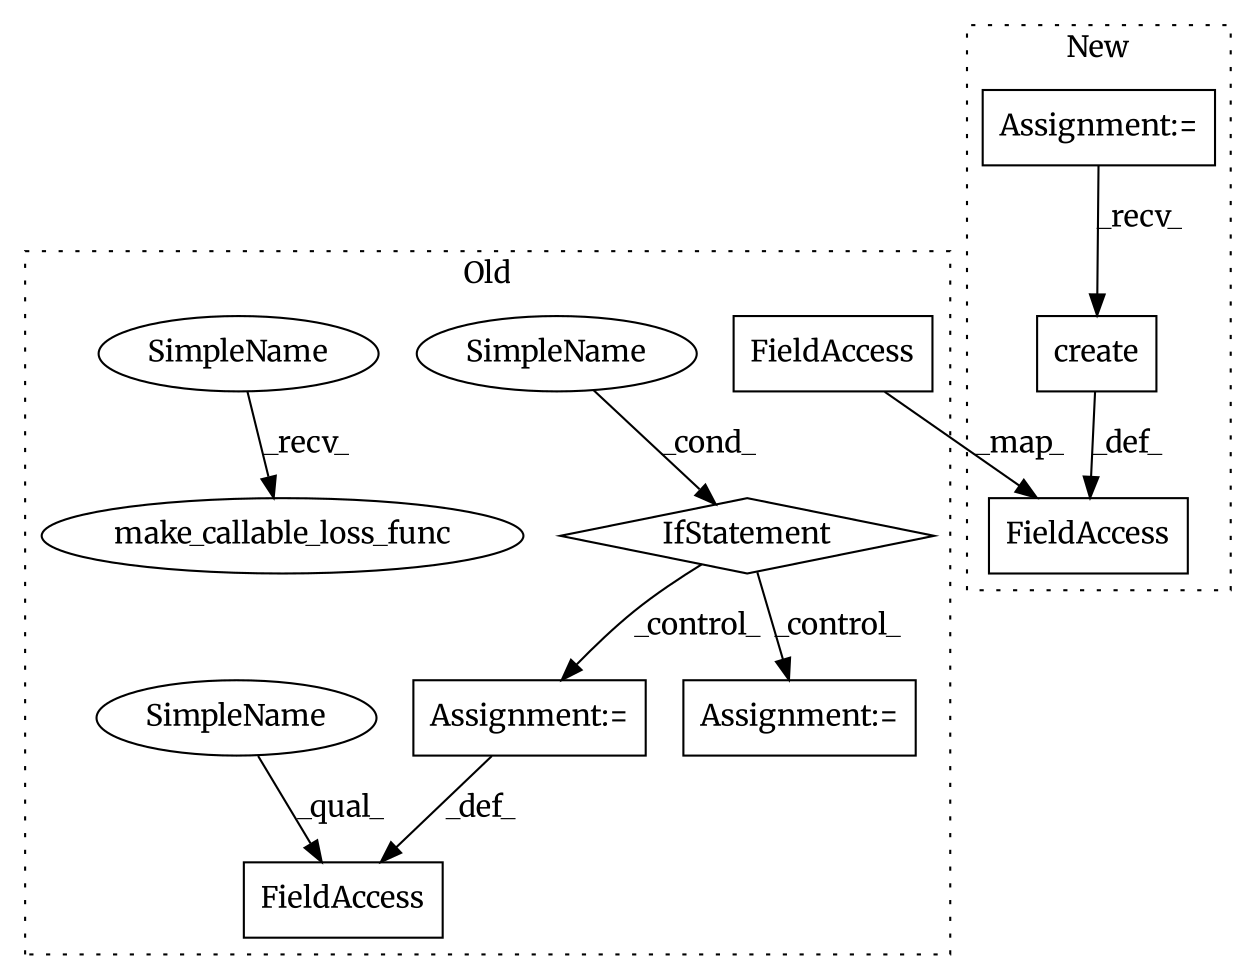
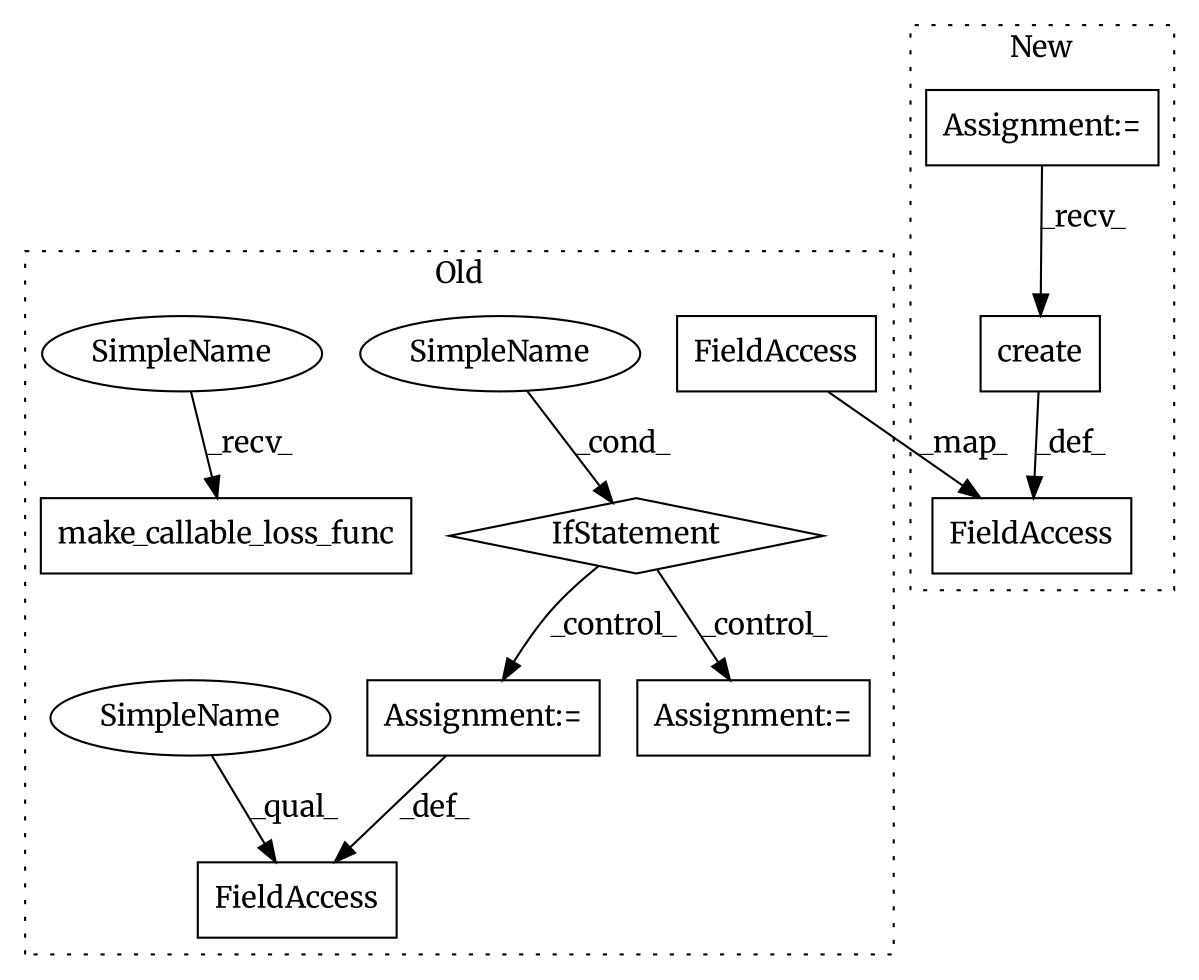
  digraph {
    fontname=Merriweather
    node [a=7 l=1 s=709 shape=box fontname=Merriweather]
    edge [fontname=Merriweather]
    n1 [a=25 l="4,2" label=IfStatement s="671,699" shape=diamond]
    n2 [label="Assignment:=" s=731]
    n3 [a=42 label=SimpleName shape=ellipse l="" s=""]
    n4 [a=22 l=22 label=FieldAccess]
    n5 [label="Assignment:=" s=792]
-   n6 [a=32 l="24,1" label=make_callable_loss_func s="849,882" shape=ellipse]
+   n6 [a=32 l="24,1" label=make_callable_loss_func s="849,882"]
    n7 [a=22 l=20 label=FieldAccess s=813]
    n8 [a=42 l=4 label=SimpleName s=844 shape=ellipse]
    n9 [a=42 l=4 label=SimpleName shape=ellipse]
    n10 [a=32 l="7,1" label=create s="895,911"]
    n11 [l=23 label="Assignment:=" s=670]
    n12 [a=22 l=20 label=FieldAccess s=850]
    subgraph cluster_1 {
      label=Old
      style=dotted
      n1
      n2
      n3
      n4
      n5
      n6
      n7
      n8
      n9
    }
    subgraph cluster_2 {
      label=New
      style=dotted
      n10
      n11
      n12
    }
    n1 -> n2 [label=_control_]
    n1 -> n5 [label=_control_]
    n2 -> n4 [label=_def_]
    n3 -> n1 [label=_cond_]
    n7 -> n12 [label=_map_]
    n8 -> n6 [label=_recv_]
    n9 -> n4 [label=_qual_]
    n10 -> n12 [label=_def_]
    n11 -> n10 [label=_recv_]
  }
